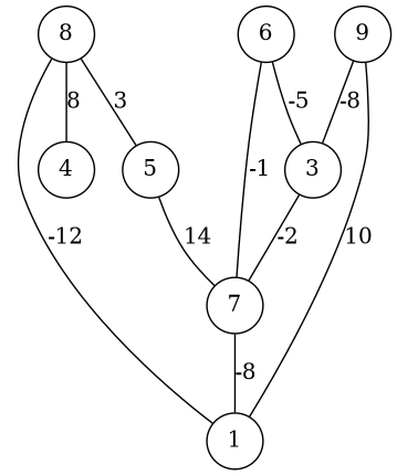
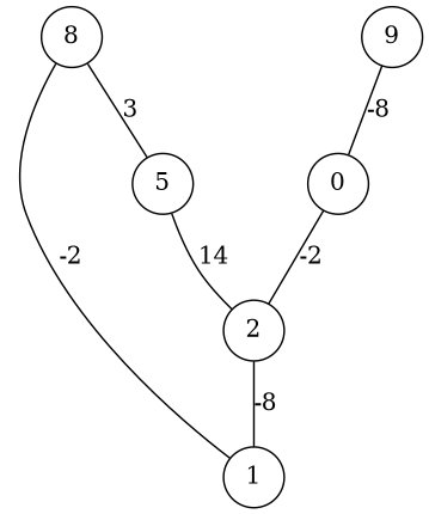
  graph {
    fontname="Helvetica,Arial,sans-serif"
    node [shape=circle]
    8
    1
-   4
    5
-   2 [label=7]
-   6
-   3
+   2
+   3 [label=0]
    n8 [label=9]
-   8 -- 1 [label=-12]
-   8 -- 4 [label=8]
+   8 -- 1 [label=-2]
    8 -- 5 [label=3]
    5 -- 2 [label=14]
    2 -- 1 [label=-8]
-   6 -- 2 [label=-1]
-   6 -- 3 [label=-5]
    3 -- 2 [label=-2]
-   n8 -- 1 [label=10]
    n8 -- 3 [label=-8]
  }
